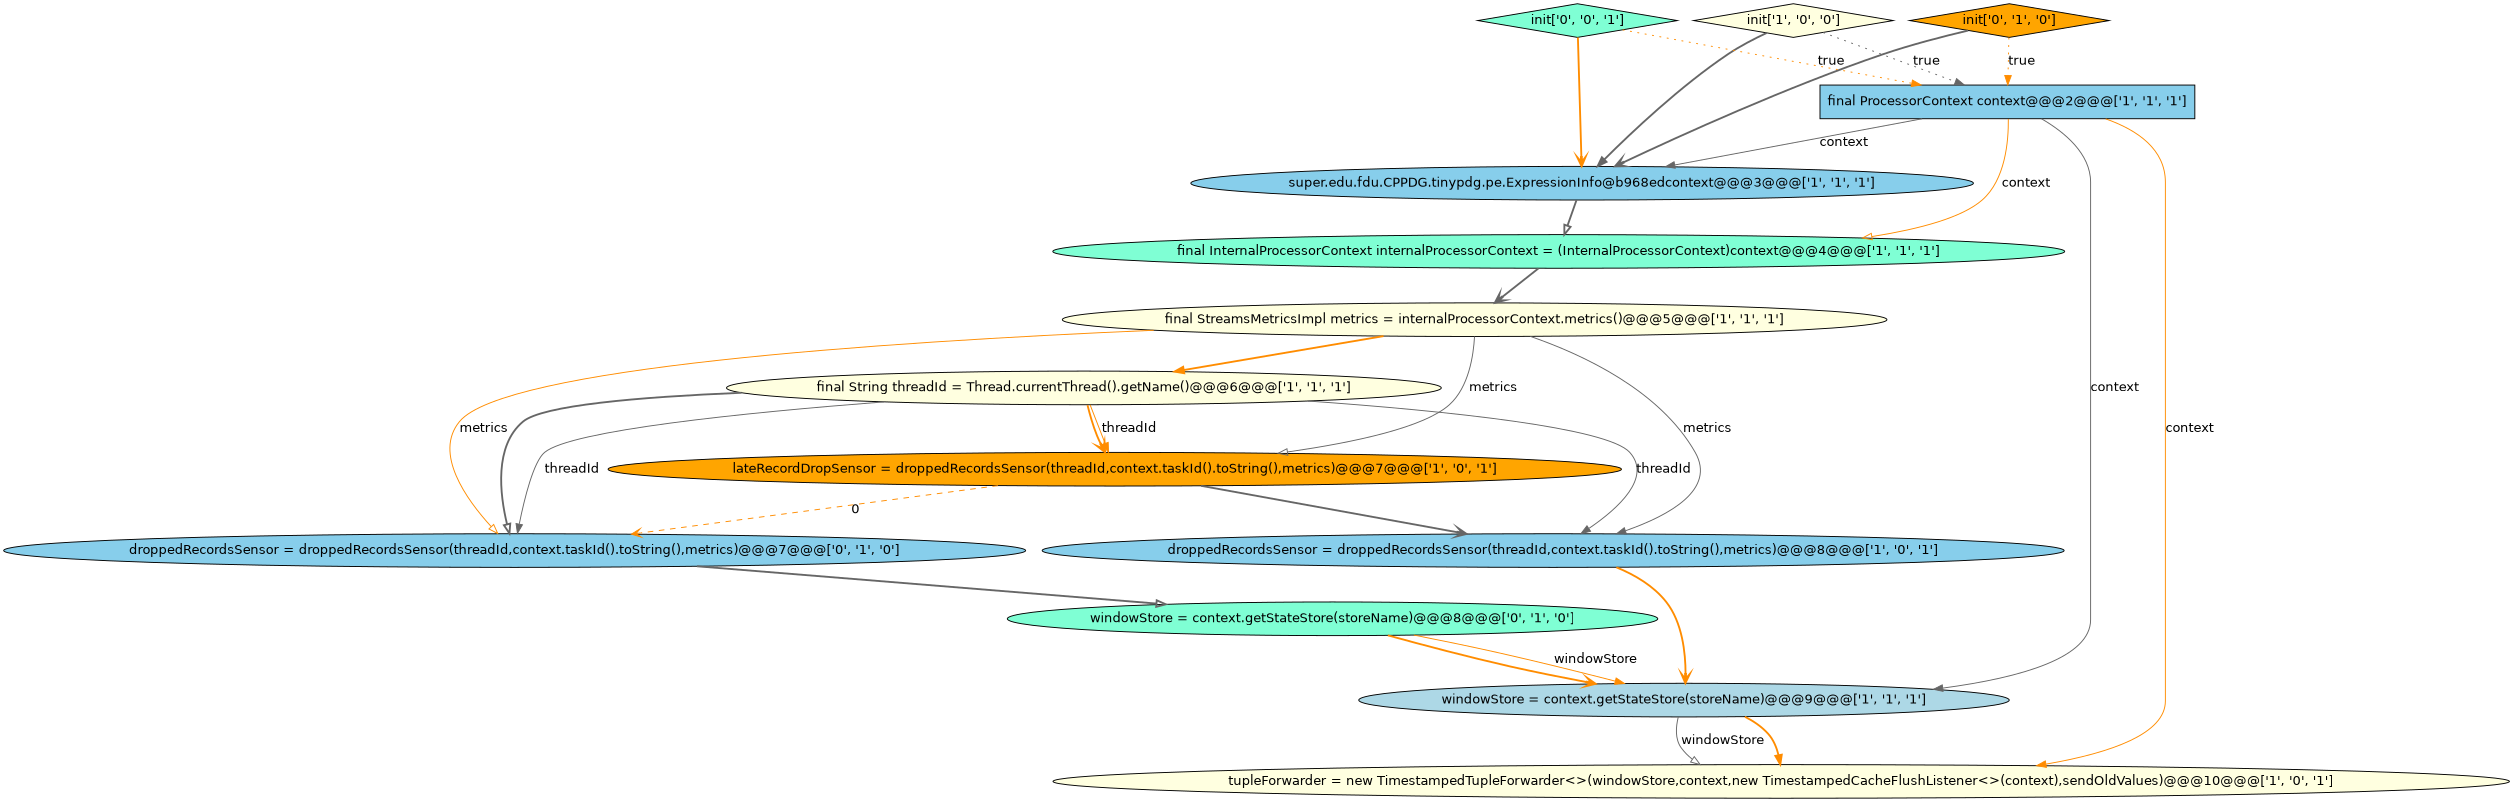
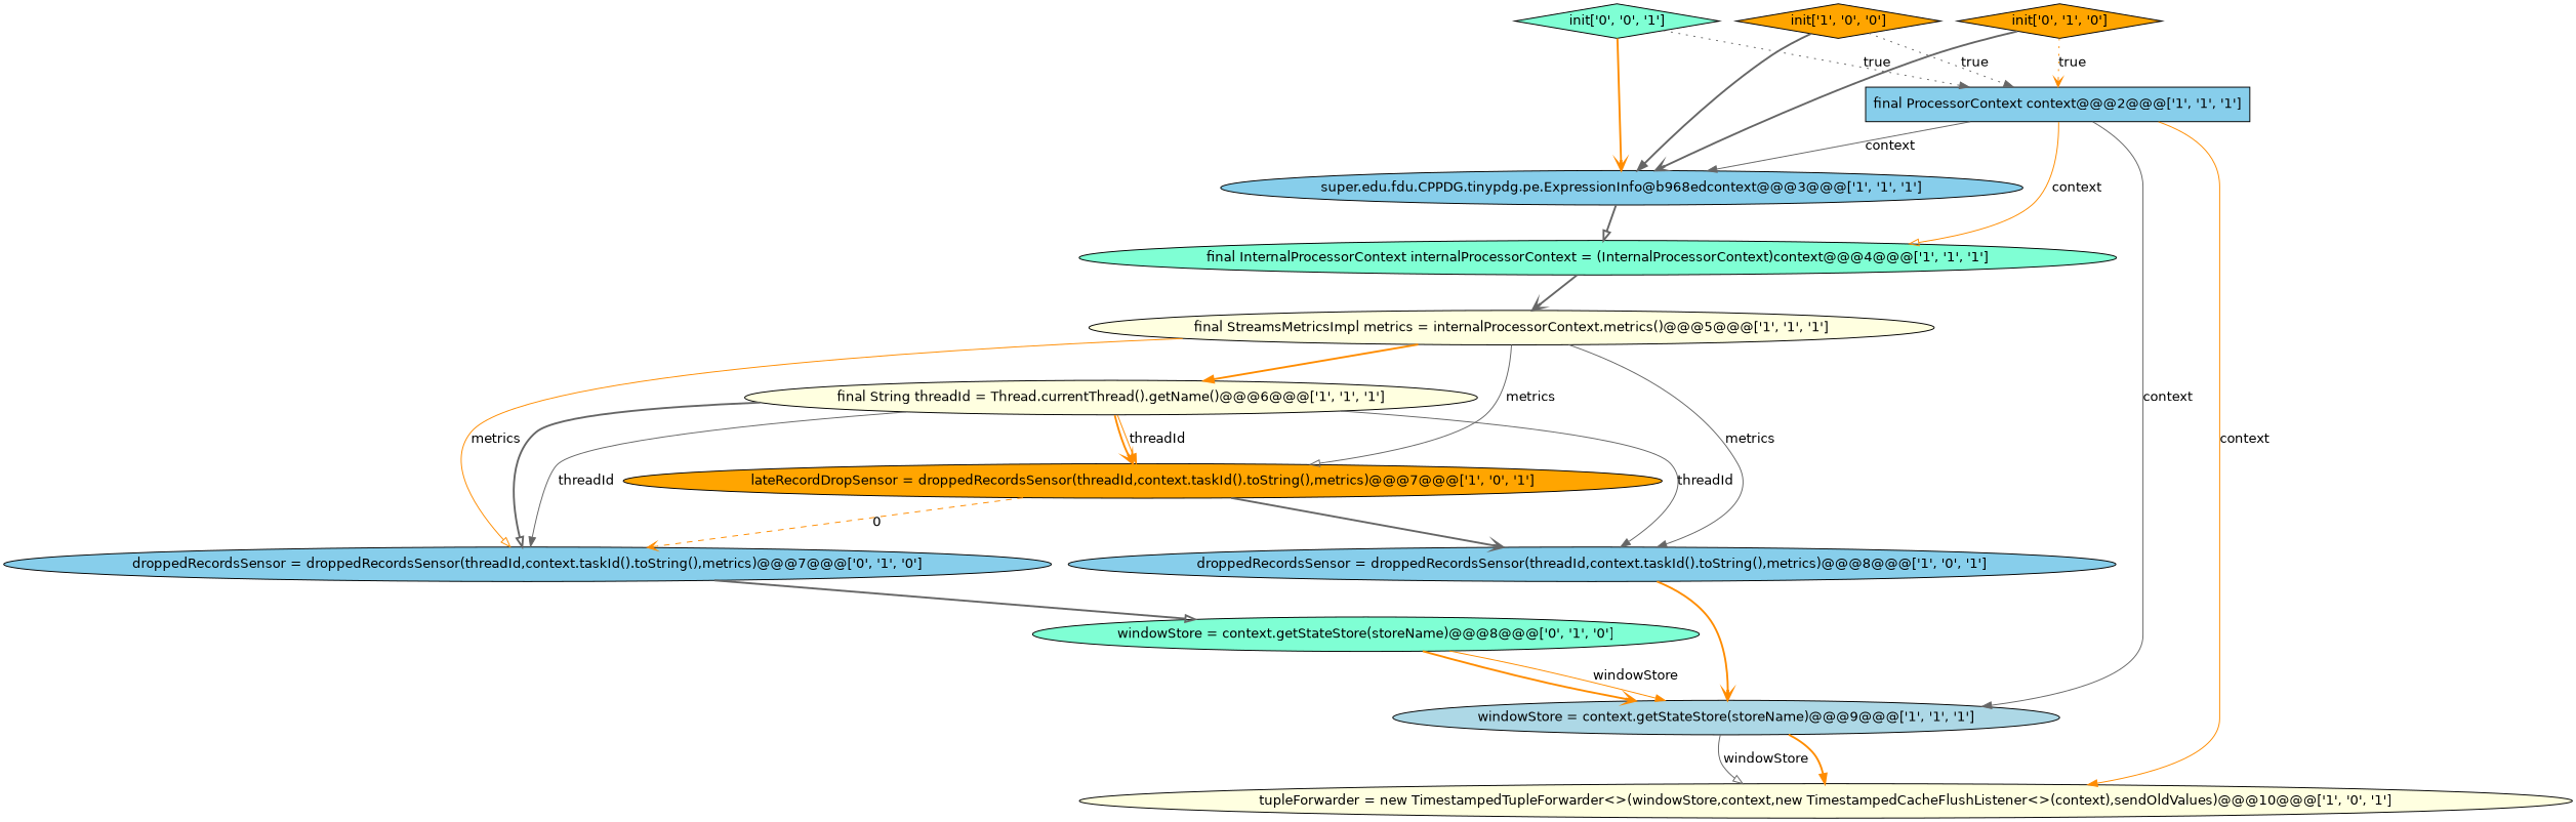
  digraph {
    fontname="DejaVu Sans"
    node [fillcolor=skyblue fontname="DejaVu Sans" shape=ellipse style=filled]
    edge [arrowhead=normal color=gray40 fontname="DejaVu Sans" style=bold]
    n1 [label="final ProcessorContext context@@@2@@@['1', '1', '1']" shape=box]
    n2 [fillcolor=aquamarine label="final InternalProcessorContext internalProcessorContext = (InternalProcessorContext)context@@@4@@@['1', '1', '1']"]
    n3 [fillcolor=lightyellow label="tupleForwarder = new TimestampedTupleForwarder<>(windowStore,context,new TimestampedCacheFlushListener<>(context),sendOldValues)@@@10@@@['1', '0', '1']"]
    n4 [fillcolor=lightblue label="windowStore = context.getStateStore(storeName)@@@9@@@['1', '1', '1']"]
    n5 [label="super.edu.fdu.CPPDG.tinypdg.pe.ExpressionInfo@b968edcontext@@@3@@@['1', '1', '1']"]
    n6 [fillcolor=lightyellow label="final StreamsMetricsImpl metrics = internalProcessorContext.metrics()@@@5@@@['1', '1', '1']"]
    n7 [label="droppedRecordsSensor = droppedRecordsSensor(threadId,context.taskId().toString(),metrics)@@@8@@@['1', '0', '1']"]
    n8 [label="droppedRecordsSensor = droppedRecordsSensor(threadId,context.taskId().toString(),metrics)@@@7@@@['0', '1', '0']"]
    n9 [fillcolor=orange label="lateRecordDropSensor = droppedRecordsSensor(threadId,context.taskId().toString(),metrics)@@@7@@@['1', '0', '1']"]
    n10 [fillcolor=lightyellow label="final String threadId = Thread.currentThread().getName()@@@6@@@['1', '1', '1']"]
    n11 [fillcolor=orange label="init['0', '1', '0']" shape=diamond]
-   n12 [fillcolor=lightyellow label="init['1', '0', '0']" shape=diamond]
+   n12 [fillcolor=orange label="init['1', '0', '0']" shape=diamond]
    n13 [fillcolor=aquamarine label="windowStore = context.getStateStore(storeName)@@@8@@@['0', '1', '0']"]
    n14 [fillcolor=aquamarine label="init['0', '0', '1']" shape=diamond]
    n1 -> n2 [arrowhead=onormal color=darkorange label=context style=solid]
    n1 -> n3 [color=darkorange label=context style=solid]
    n1 -> n4 [label=context style=solid]
    n1 -> n5 [label=context style=solid]
    n2 -> n6 [arrowhead=vee]
    n4 -> n3 [color=darkorange]
    n4 -> n3 [arrowhead=onormal label=windowStore style=solid]
    n5 -> n2 [arrowhead=onormal]
    n6 -> n7 [label=metrics style=solid]
    n6 -> n8 [arrowhead=onormal color=darkorange label=metrics style=solid]
    n6 -> n9 [arrowhead=onormal label=metrics style=solid]
    n6 -> n10 [color=darkorange]
    n7 -> n4 [arrowhead=vee color=darkorange]
    n8 -> n13 [arrowhead=onormal]
    n9 -> n7 [arrowhead=vee]
    n9 -> n8 [arrowhead=vee color=darkorange label=0 style=dashed]
    n10 -> n7 [label=threadId style=solid]
    n10 -> n8 [arrowhead=onormal]
    n10 -> n8 [label=threadId style=solid]
    n10 -> n9 [arrowhead=vee color=darkorange]
    n10 -> n9 [color=darkorange label=threadId style=solid]
-   n11 -> n1 [color=darkorange label=true style=dotted]
+   n11 -> n1 [arrowhead=vee color=darkorange label=true style=dotted]
    n11 -> n5 [arrowhead=vee]
    n12 -> n1 [label=true style=dotted]
    n12 -> n5
    n13 -> n4 [arrowhead=vee color=darkorange]
    n13 -> n4 [color=darkorange label=windowStore style=solid]
-   n14 -> n1 [color=darkorange label=true style=dotted]
+   n14 -> n1 [label=true style=dotted]
    n14 -> n5 [arrowhead=vee color=darkorange]
  }
